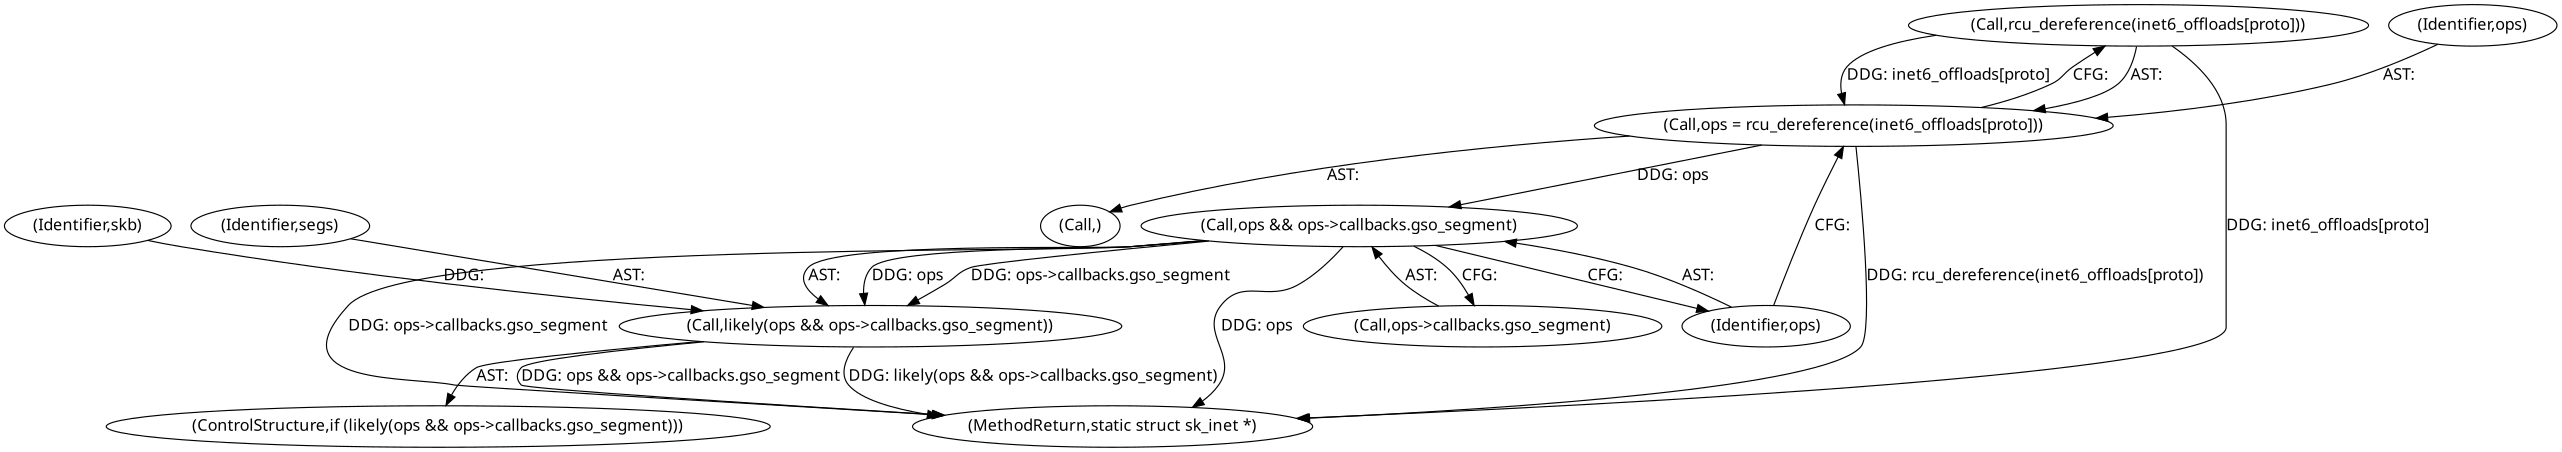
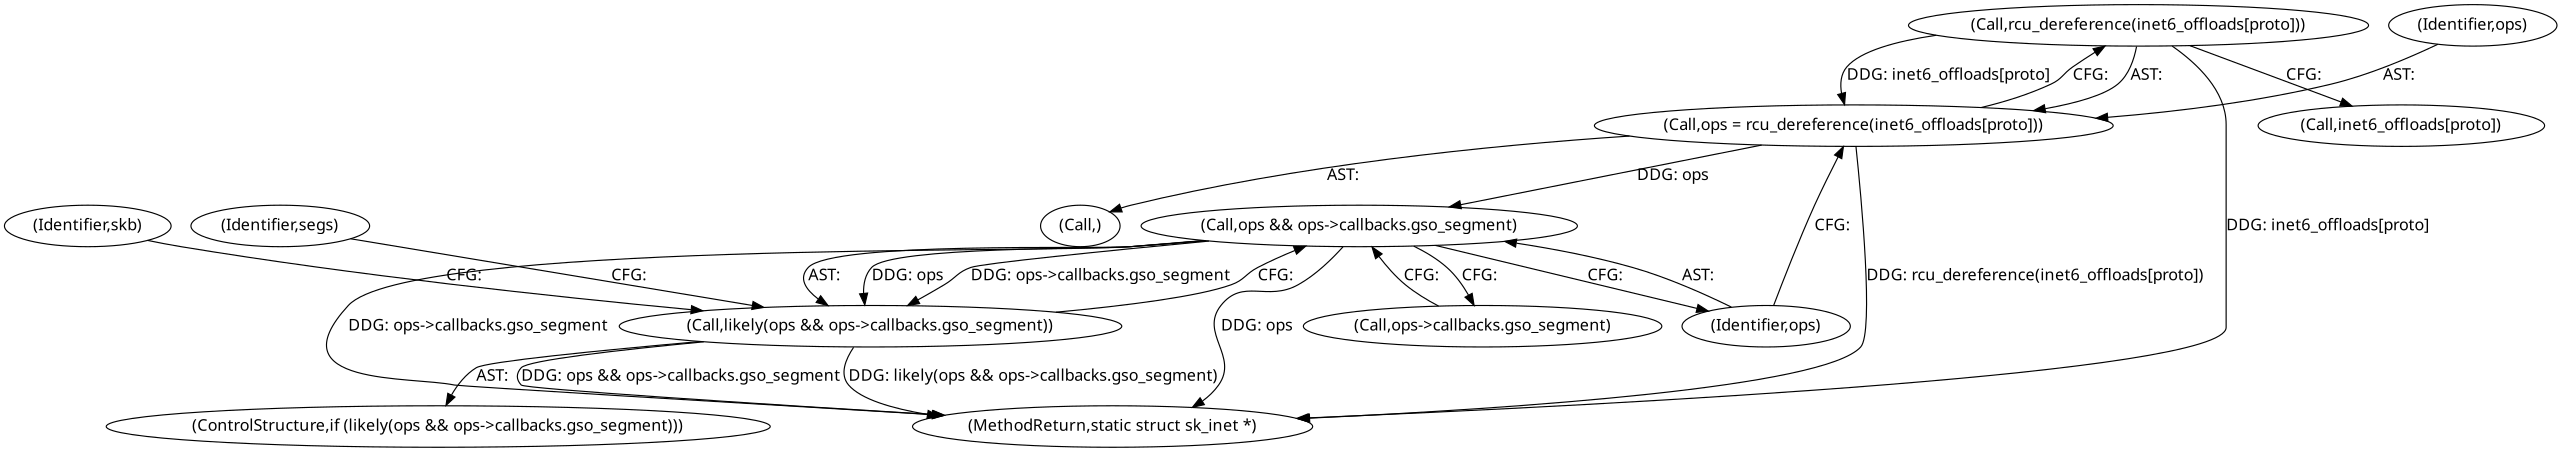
  digraph {
    fontname="Noto Sans"
    node [fontname="Noto Sans"]
    edge [fontname="Noto Sans"]
    n1 [label="(Call,rcu_dereference(inet6_offloads[proto]))"]
    n2 [label="(Call,ops = rcu_dereference(inet6_offloads[proto]))"]
    n3 [label="(MethodReturn,static struct sk_inet *)"]
+   n4 [label="(Call,inet6_offloads[proto])"]
    n5 [label="(Call,ops && ops->callbacks.gso_segment)"]
    n6 [label="(Call,)"]
    n7 [label="(Call,likely(ops && ops->callbacks.gso_segment))"]
    n8 [label="(Identifier,ops)"]
    n9 [label="(Call,ops->callbacks.gso_segment)"]
    n10 [label="(ControlStructure,if (likely(ops && ops->callbacks.gso_segment)))"]
    n11 [label="(Identifier,skb)"]
    n12 [label="(Identifier,segs)"]
    n13 [label="(Identifier,ops)"]
    n1 -> n2 [label="AST: "]
    n1 -> n2 [label="DDG: inet6_offloads[proto]"]
    n1 -> n3 [label="DDG: inet6_offloads[proto]"]
+   n1 -> n4 [label="CFG: "]
    n2 -> n1 [label="CFG: "]
    n2 -> n3 [label="DDG: rcu_dereference(inet6_offloads[proto])"]
    n2 -> n5 [label="DDG: ops"]
    n2 -> n6 [label="AST: "]
    n5 -> n3 [label="DDG: ops"]
    n5 -> n3 [label="DDG: ops->callbacks.gso_segment"]
    n5 -> n7 [label="AST: "]
    n5 -> n7 [label="DDG: ops"]
    n5 -> n7 [label="DDG: ops->callbacks.gso_segment"]
    n5 -> n8 [label="CFG: "]
    n5 -> n9 [label="CFG: "]
    n7 -> n3 [label="DDG: likely(ops && ops->callbacks.gso_segment)"]
    n7 -> n3 [label="DDG: ops && ops->callbacks.gso_segment"]
+   n7 -> n5 [label="CFG: "]
    n7 -> n10 [label="AST: "]
    n8 -> n2 [label="CFG: "]
    n8 -> n5 [label="AST: "]
-   n9 -> n5 [label="AST: "]
-   n11 -> n7 [label="DDG: "]
-   n12 -> n7 [label="AST: "]
+   n9 -> n5 [label="CFG: "]
+   n11 -> n7 [label="CFG: "]
+   n12 -> n7 [label="CFG: "]
    n13 -> n2 [label="AST: "]
  }
